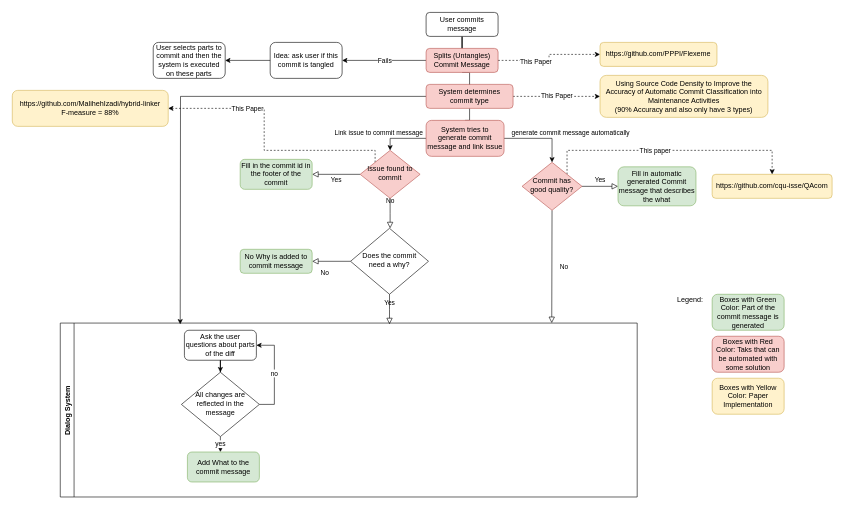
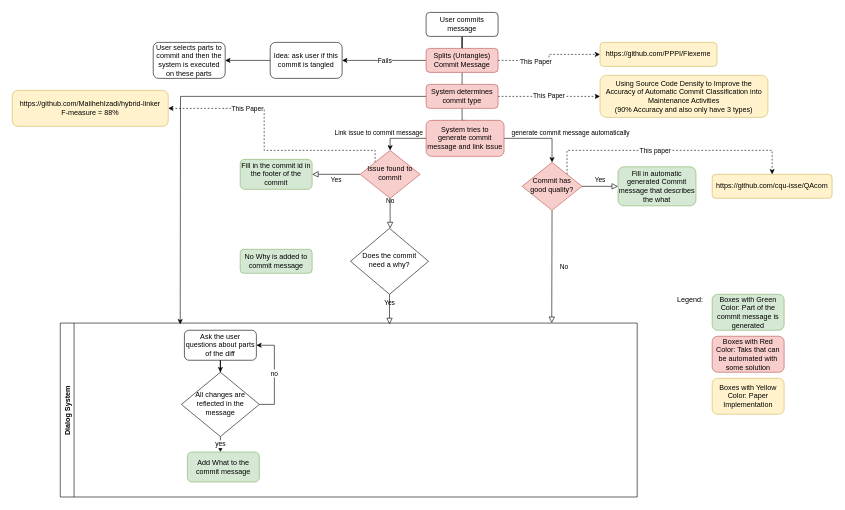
  <mxCell id="0" />
  <mxCell id="1" parent="0" />
  <mxCell id="2" style="edgeStyle=orthogonalEdgeStyle;rounded=0;orthogonalLoop=1;jettySize=auto;html=1;exitX=0.5;exitY=1;exitDx=0;exitDy=0;endArrow=none;endFill=0;" edge="1" parent="1" source="3" target="41"><mxGeometry relative="1" as="geometry" /></mxCell>
  <mxCell id="3" value="User commits message" style="rounded=1;whiteSpace=wrap;html=1;fontSize=12;glass=0;strokeWidth=1;shadow=0;" parent="1" vertex="1"><mxGeometry x="710" y="20" width="120" height="40" as="geometry" /></mxCell>
  <mxCell id="4" value="No" style="rounded=0;html=1;jettySize=auto;orthogonalLoop=1;fontSize=11;endArrow=block;endFill=0;endSize=8;strokeWidth=1;shadow=0;labelBackgroundColor=none;edgeStyle=orthogonalEdgeStyle;startArrow=none;exitX=0.5;exitY=1;exitDx=0;exitDy=0;" parent="1" source="8" edge="1"><mxGeometry y="20" relative="1" as="geometry"><mxPoint as="offset" /><mxPoint x="919.5" y="358" as="sourcePoint" /><mxPoint x="919.5" y="538" as="targetPoint" /></mxGeometry></mxCell>
  <mxCell id="5" value="Yes" style="edgeStyle=orthogonalEdgeStyle;rounded=0;html=1;jettySize=auto;orthogonalLoop=1;fontSize=11;endArrow=block;endFill=0;endSize=8;strokeWidth=1;shadow=0;labelBackgroundColor=none;" parent="1" source="8" target="9" edge="1"><mxGeometry y="10" relative="1" as="geometry"><mxPoint as="offset" /></mxGeometry></mxCell>
  <mxCell id="6" style="edgeStyle=orthogonalEdgeStyle;rounded=0;orthogonalLoop=1;jettySize=auto;html=1;exitX=1;exitY=0;exitDx=0;exitDy=0;entryX=0.5;entryY=0;entryDx=0;entryDy=0;endArrow=classic;endFill=1;dashed=1;" edge="1" parent="1" source="8" target="48"><mxGeometry relative="1" as="geometry"><Array as="points"><mxPoint x="945" y="250" /><mxPoint x="1287" y="250" /></Array></mxGeometry></mxCell>
  <mxCell id="7" value="This paper" style="edgeLabel;html=1;align=center;verticalAlign=middle;resizable=0;points=[];" vertex="1" connectable="0" parent="6"><mxGeometry x="-0.118" relative="1" as="geometry"><mxPoint as="offset" /></mxGeometry></mxCell>
  <mxCell id="8" value="Commit has good quality?" style="rhombus;whiteSpace=wrap;html=1;shadow=0;fontFamily=Helvetica;fontSize=12;align=center;strokeWidth=1;spacing=6;spacingTop=-4;fillColor=#f8cecc;strokeColor=#b85450;" parent="1" vertex="1"><mxGeometry x="870" y="270" width="100" height="80" as="geometry" /></mxCell>
  <mxCell id="9" value="Fill in automatic generated Commit message that describes the what" style="rounded=1;whiteSpace=wrap;html=1;fontSize=12;glass=0;strokeWidth=1;shadow=0;fillColor=#d5e8d4;strokeColor=#82b366;" parent="1" vertex="1"><mxGeometry x="1030" y="277.5" width="130" height="65" as="geometry" /></mxCell>
  <mxCell id="10" style="edgeStyle=orthogonalEdgeStyle;rounded=0;orthogonalLoop=1;jettySize=auto;html=1;endArrow=none;endFill=0;" parent="1" source="13" target="18" edge="1"><mxGeometry relative="1" as="geometry" /></mxCell>
  <mxCell id="11" style="edgeStyle=orthogonalEdgeStyle;rounded=0;orthogonalLoop=1;jettySize=auto;html=1;endArrow=classic;endFill=1;" edge="1" parent="1" source="13"><mxGeometry relative="1" as="geometry"><mxPoint x="300" y="540" as="targetPoint" /></mxGeometry></mxCell>
  <mxCell id="12" value="This Paper" style="edgeStyle=orthogonalEdgeStyle;rounded=0;orthogonalLoop=1;jettySize=auto;html=1;endArrow=classic;endFill=1;dashed=1;" edge="1" parent="1" source="13" target="43"><mxGeometry relative="1" as="geometry" /></mxCell>
- <mxCell id="13" value="System determines commit type" style="rounded=1;whiteSpace=wrap;html=1;fontSize=12;glass=0;strokeWidth=1;shadow=0;fillColor=#f8cecc;strokeColor=#b85450;" parent="1" vertex="1"><mxGeometry x="710" y="140" width="145" height="40" as="geometry" /></mxCell>
+ <mxCell id="13" value="System determines commit type" style="rounded=1;whiteSpace=wrap;html=1;fontSize=12;glass=0;strokeWidth=1;shadow=0;fillColor=#f8cecc;strokeColor=#b85450;" parent="1" vertex="1"><mxGeometry x="710" y="140" width="120" height="40" as="geometry" /></mxCell>
  <mxCell id="14" style="edgeStyle=orthogonalEdgeStyle;rounded=0;orthogonalLoop=1;jettySize=auto;html=1;" parent="1" source="18" target="8" edge="1"><mxGeometry relative="1" as="geometry" /></mxCell>
  <mxCell id="15" value="generate commit message automatically" style="edgeLabel;html=1;align=center;verticalAlign=middle;resizable=0;points=[];" parent="14" vertex="1" connectable="0"><mxGeometry y="-1" relative="1" as="geometry"><mxPoint x="50" y="-11" as="offset" /></mxGeometry></mxCell>
  <mxCell id="16" style="edgeStyle=orthogonalEdgeStyle;rounded=0;orthogonalLoop=1;jettySize=auto;html=1;entryX=0.5;entryY=0;entryDx=0;entryDy=0;endArrow=classic;endFill=1;" parent="1" source="18" target="23" edge="1"><mxGeometry relative="1" as="geometry" /></mxCell>
  <mxCell id="17" value="Link issue to commit message" style="edgeLabel;html=1;align=center;verticalAlign=middle;resizable=0;points=[];" parent="16" vertex="1" connectable="0"><mxGeometry x="0.2" y="1" relative="1" as="geometry"><mxPoint x="-32" y="-11" as="offset" /></mxGeometry></mxCell>
  <mxCell id="18" value="System tries to generate commit message and link issue" style="rounded=1;whiteSpace=wrap;html=1;fontSize=12;glass=0;strokeWidth=1;shadow=0;fillColor=#f8cecc;strokeColor=#b85450;" parent="1" vertex="1"><mxGeometry x="710" y="200" width="130" height="60" as="geometry" /></mxCell>
  <mxCell id="19" value="No" style="rounded=0;html=1;jettySize=auto;orthogonalLoop=1;fontSize=11;endArrow=block;endFill=0;endSize=8;strokeWidth=1;shadow=0;labelBackgroundColor=none;edgeStyle=orthogonalEdgeStyle;startArrow=none;exitX=0.5;exitY=1;exitDx=0;exitDy=0;" parent="1" source="23" edge="1"><mxGeometry y="20" relative="1" as="geometry"><mxPoint as="offset" /><mxPoint x="650" y="332" as="sourcePoint" /><mxPoint x="650" y="380" as="targetPoint" /></mxGeometry></mxCell>
  <mxCell id="20" value="Yes" style="edgeStyle=orthogonalEdgeStyle;rounded=0;html=1;jettySize=auto;orthogonalLoop=1;fontSize=11;endArrow=block;endFill=0;endSize=8;strokeWidth=1;shadow=0;labelBackgroundColor=none;" parent="1" source="23" target="24" edge="1"><mxGeometry y="10" relative="1" as="geometry"><mxPoint as="offset" /></mxGeometry></mxCell>
  <mxCell id="21" style="edgeStyle=orthogonalEdgeStyle;rounded=0;orthogonalLoop=1;jettySize=auto;html=1;exitX=0;exitY=0;exitDx=0;exitDy=0;entryX=1;entryY=0.5;entryDx=0;entryDy=0;endArrow=classic;endFill=1;dashed=1;" edge="1" parent="1" source="23" target="47"><mxGeometry relative="1" as="geometry"><Array as="points"><mxPoint x="625" y="250" /><mxPoint x="440" y="250" /><mxPoint x="440" y="180" /></Array></mxGeometry></mxCell>
  <mxCell id="22" value="This Paper" style="edgeLabel;html=1;align=center;verticalAlign=middle;resizable=0;points=[];" vertex="1" connectable="0" parent="21"><mxGeometry x="0.398" relative="1" as="geometry"><mxPoint as="offset" /></mxGeometry></mxCell>
  <mxCell id="23" value="Issue found to commit" style="rhombus;whiteSpace=wrap;html=1;shadow=0;fontFamily=Helvetica;fontSize=12;align=center;strokeWidth=1;spacing=6;spacingTop=-4;fillColor=#f8cecc;strokeColor=#b85450;" parent="1" vertex="1"><mxGeometry x="600" y="250" width="100" height="80" as="geometry" /></mxCell>
  <mxCell id="24" value="Fill in the commit id in the footer of the commit" style="rounded=1;whiteSpace=wrap;html=1;fontSize=12;glass=0;strokeWidth=1;shadow=0;fillColor=#d5e8d4;strokeColor=#82b366;" parent="1" vertex="1"><mxGeometry x="400" y="265" width="120" height="50" as="geometry" /></mxCell>
- <mxCell id="25" value="No" style="rounded=0;html=1;jettySize=auto;orthogonalLoop=1;fontSize=11;endArrow=block;endFill=0;endSize=8;strokeWidth=1;shadow=0;labelBackgroundColor=none;edgeStyle=orthogonalEdgeStyle;" parent="1" source="27" target="28" edge="1"><mxGeometry x="0.333" y="20" relative="1" as="geometry"><mxPoint as="offset" /></mxGeometry></mxCell>
  <mxCell id="26" value="Yes" style="edgeStyle=orthogonalEdgeStyle;rounded=0;html=1;jettySize=auto;orthogonalLoop=1;fontSize=11;endArrow=block;endFill=0;endSize=8;strokeWidth=1;shadow=0;labelBackgroundColor=none;" parent="1" source="27" edge="1"><mxGeometry y="10" relative="1" as="geometry"><mxPoint as="offset" /><mxPoint x="649" y="540" as="targetPoint" /></mxGeometry></mxCell>
  <mxCell id="27" value="Does the commit need a why?" style="rhombus;whiteSpace=wrap;html=1;shadow=0;fontFamily=Helvetica;fontSize=12;align=center;strokeWidth=1;spacing=6;spacingTop=-4;" parent="1" vertex="1"><mxGeometry x="584" y="380" width="130" height="110" as="geometry" /></mxCell>
  <mxCell id="28" value="No Why is added to commit message" style="rounded=1;whiteSpace=wrap;html=1;fontSize=12;glass=0;strokeWidth=1;shadow=0;fillColor=#d5e8d4;strokeColor=#82b366;" parent="1" vertex="1"><mxGeometry x="400" y="415" width="120" height="40" as="geometry" /></mxCell>
  <mxCell id="29" value="Dialog System" style="swimlane;horizontal=0;fillColor=none;" parent="1" vertex="1"><mxGeometry x="100" y="538" width="962" height="290" as="geometry"><mxRectangle x="162" y="468" width="30" height="110" as="alternateBounds" /></mxGeometry></mxCell>
  <mxCell id="30" value="Ask the user questions about parts of the diff" style="rounded=1;whiteSpace=wrap;html=1;fontSize=12;glass=0;strokeWidth=1;shadow=0;" parent="29" vertex="1"><mxGeometry x="207" y="12" width="120" height="50" as="geometry" /></mxCell>
  <mxCell id="31" value="no" style="edgeStyle=orthogonalEdgeStyle;rounded=0;orthogonalLoop=1;jettySize=auto;html=1;endArrow=classic;endFill=1;entryX=1;entryY=0.5;entryDx=0;entryDy=0;exitX=1;exitY=0.5;exitDx=0;exitDy=0;" parent="29" source="33" target="30" edge="1"><mxGeometry relative="1" as="geometry"><mxPoint x="267" y="165" as="targetPoint" /><Array as="points"><mxPoint x="357" y="136" /><mxPoint x="357" y="37" /></Array></mxGeometry></mxCell>
  <mxCell id="32" value="yes" style="edgeStyle=orthogonalEdgeStyle;rounded=0;orthogonalLoop=1;jettySize=auto;html=1;exitX=0.5;exitY=1;exitDx=0;exitDy=0;endArrow=classic;endFill=1;" parent="29" source="33" edge="1"><mxGeometry relative="1" as="geometry"><mxPoint x="267" y="215" as="targetPoint" /></mxGeometry></mxCell>
  <mxCell id="33" value="All changes are reflected in the message" style="rhombus;whiteSpace=wrap;html=1;shadow=0;fontFamily=Helvetica;fontSize=12;align=center;strokeWidth=1;spacing=6;spacingTop=-4;" parent="29" vertex="1"><mxGeometry x="202" y="82" width="130" height="107.25" as="geometry" /></mxCell>
  <mxCell id="34" style="edgeStyle=orthogonalEdgeStyle;rounded=0;orthogonalLoop=1;jettySize=auto;html=1;entryX=0.5;entryY=0;entryDx=0;entryDy=0;endArrow=classic;endFill=1;" parent="29" source="30" target="33" edge="1"><mxGeometry relative="1" as="geometry" /></mxCell>
  <mxCell id="35" value="Add What to the commit message" style="rounded=1;whiteSpace=wrap;html=1;fontSize=12;glass=0;strokeWidth=1;shadow=0;fillColor=#d5e8d4;strokeColor=#82b366;" parent="29" vertex="1"><mxGeometry x="212" y="215" width="120" height="50" as="geometry" /></mxCell>
  <mxCell id="36" style="edgeStyle=orthogonalEdgeStyle;rounded=0;orthogonalLoop=1;jettySize=auto;html=1;exitX=0.5;exitY=1;exitDx=0;exitDy=0;entryX=0.5;entryY=0;entryDx=0;entryDy=0;endArrow=none;endFill=0;" edge="1" parent="1" source="41" target="13"><mxGeometry relative="1" as="geometry" /></mxCell>
  <mxCell id="37" style="edgeStyle=orthogonalEdgeStyle;rounded=0;orthogonalLoop=1;jettySize=auto;html=1;entryX=1;entryY=0.5;entryDx=0;entryDy=0;endArrow=classic;endFill=1;" edge="1" parent="1" source="41" target="45"><mxGeometry relative="1" as="geometry" /></mxCell>
  <mxCell id="38" value="Fails" style="edgeLabel;html=1;align=center;verticalAlign=middle;resizable=0;points=[];" vertex="1" connectable="0" parent="37"><mxGeometry x="-0.229" y="3" relative="1" as="geometry"><mxPoint x="-16" y="-3" as="offset" /></mxGeometry></mxCell>
  <mxCell id="39" style="edgeStyle=orthogonalEdgeStyle;rounded=0;orthogonalLoop=1;jettySize=auto;html=1;exitX=1;exitY=0.5;exitDx=0;exitDy=0;endArrow=classic;endFill=1;dashed=1;" edge="1" parent="1" source="41" target="42"><mxGeometry relative="1" as="geometry" /></mxCell>
  <mxCell id="40" value="This Paper" style="edgeLabel;html=1;align=center;verticalAlign=middle;resizable=0;points=[];" vertex="1" connectable="0" parent="39"><mxGeometry x="-0.311" y="-1" relative="1" as="geometry"><mxPoint as="offset" /></mxGeometry></mxCell>
  <mxCell id="41" value="Splits (Untangles) Commit Message" style="rounded=1;whiteSpace=wrap;html=1;fontSize=12;glass=0;strokeWidth=1;shadow=0;fillColor=#f8cecc;strokeColor=#b85450;" vertex="1" parent="1"><mxGeometry x="710" y="80" width="120" height="40" as="geometry" /></mxCell>
  <mxCell id="42" value="https://github.com/PPPI/Flexeme" style="rounded=1;whiteSpace=wrap;html=1;fillColor=#fff2cc;strokeColor=#d6b656;" vertex="1" parent="1"><mxGeometry x="1000" y="70" width="195" height="40" as="geometry" /></mxCell>
  <mxCell id="43" value="&lt;div&gt;Using Source Code Density to Improve the Accuracy of Automatic Commit Classification into Maintenance Activities&lt;/div&gt;&lt;div&gt;(90% Accuracy and also only have 3 types)&lt;/div&gt;" style="rounded=1;whiteSpace=wrap;html=1;fillColor=#fff2cc;strokeColor=#d6b656;" vertex="1" parent="1"><mxGeometry x="1000" y="125" width="280" height="70" as="geometry" /></mxCell>
  <mxCell id="44" style="edgeStyle=orthogonalEdgeStyle;rounded=0;orthogonalLoop=1;jettySize=auto;html=1;entryX=1;entryY=0.5;entryDx=0;entryDy=0;endArrow=classic;endFill=1;" edge="1" parent="1" source="45" target="46"><mxGeometry relative="1" as="geometry" /></mxCell>
  <mxCell id="45" value="Idea: ask user if this commit is tangled" style="rounded=1;whiteSpace=wrap;html=1;fillColor=none;" vertex="1" parent="1"><mxGeometry x="450" y="70" width="120" height="60" as="geometry" /></mxCell>
  <mxCell id="46" value="User selects parts to commit and then the system is executed on these parts" style="rounded=1;whiteSpace=wrap;html=1;fillColor=none;" vertex="1" parent="1"><mxGeometry x="255" y="70" width="120" height="60" as="geometry" /></mxCell>
  <mxCell id="47" value="&lt;span style=&quot;text-align: left&quot;&gt;https://github.com/MalihehIzadi/hybrid-linker&lt;br&gt;F-measure = 88%&lt;br&gt;&lt;/span&gt;" style="rounded=1;whiteSpace=wrap;html=1;fillColor=#fff2cc;strokeColor=#d6b656;" vertex="1" parent="1"><mxGeometry x="20" y="150" width="260" height="60" as="geometry" /></mxCell>
  <mxCell id="48" value="https://github.com/cqu-isse/QAcom" style="rounded=1;whiteSpace=wrap;html=1;fillColor=#fff2cc;strokeColor=#d6b656;" vertex="1" parent="1"><mxGeometry x="1187" y="290" width="200" height="40" as="geometry" /></mxCell>
  <mxCell id="49" value="Boxes with Green Color: Part of the commit message is generated" style="rounded=1;whiteSpace=wrap;html=1;fillColor=#d5e8d4;strokeColor=#82b366;" vertex="1" parent="1"><mxGeometry x="1187" y="490" width="120" height="60" as="geometry" /></mxCell>
  <mxCell id="50" value="Legend:" style="text;html=1;align=center;verticalAlign=middle;resizable=0;points=[];autosize=1;strokeColor=none;fillColor=none;" vertex="1" parent="1"><mxGeometry x="1120" y="490" width="60" height="20" as="geometry" /></mxCell>
  <mxCell id="51" value="Boxes with Red Color: Taks that can be automated with some solution" style="rounded=1;whiteSpace=wrap;html=1;fillColor=#f8cecc;strokeColor=#b85450;" vertex="1" parent="1"><mxGeometry x="1187" y="560" width="120" height="60" as="geometry" /></mxCell>
  <mxCell id="52" value="Boxes with Yellow Color: Paper Implementation" style="rounded=1;whiteSpace=wrap;html=1;fillColor=#fff2cc;strokeColor=#d6b656;" vertex="1" parent="1"><mxGeometry x="1187" y="630" width="120" height="60" as="geometry" /></mxCell>
